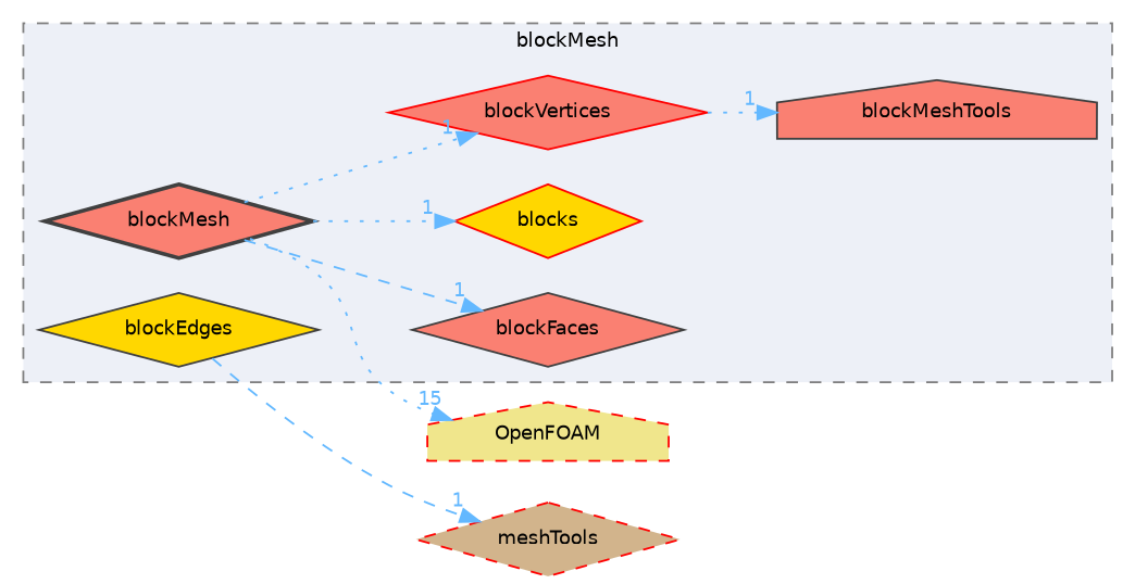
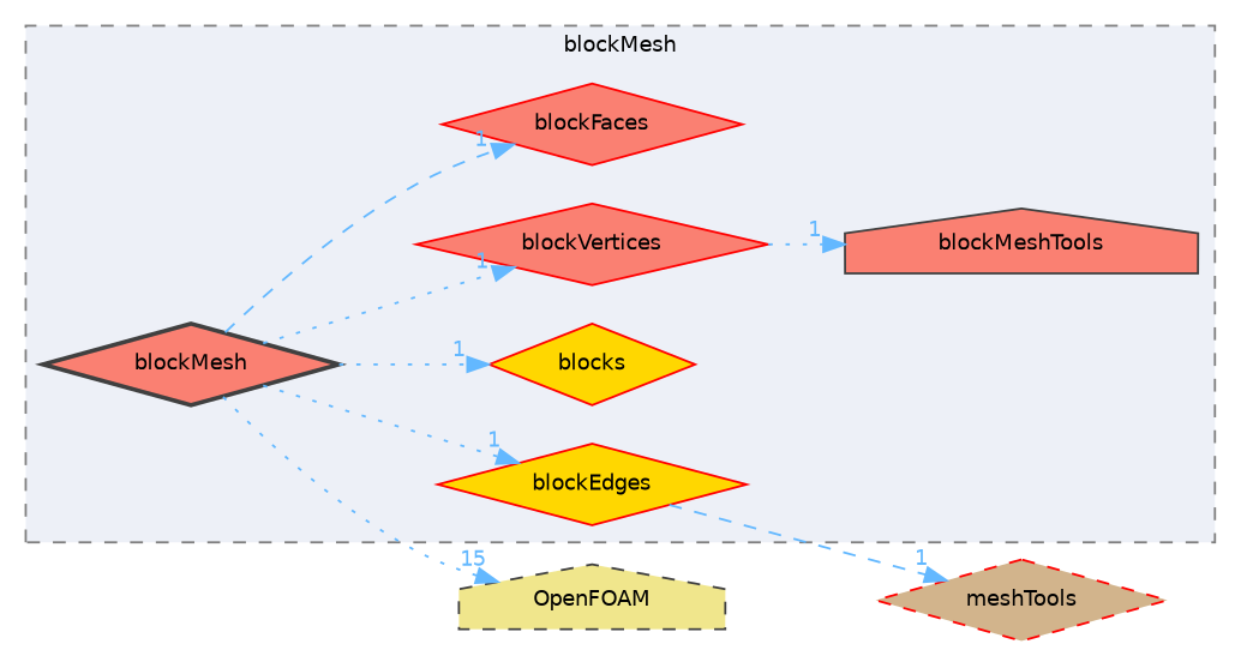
  digraph {
    compound=true
    rankdir=LR
    node [color=red fillcolor=salmon fontname=Helvetica fontsize=10 shape=diamond style=filled]
    edge [color=steelblue1 fontcolor=steelblue1 fontname=Helvetica fontsize=10 headlabel=1 labeldistance=1.5 labelfontname=Helvetica labelfontsize=10 style=dotted]
-   n1 [color=grey25 fillcolor=gold height=0.2 label=blockEdges width=0.4]
+   n1 [fillcolor=gold height=0.2 label=blockEdges width=0.4]
    n2 [fillcolor=gold height=0.2 label=blocks width=0.4]
    n3 [color=grey25 height=0.2 label=blockMeshTools shape=house width=0.4]
    n4 [height=0.2 label=blockVertices width=0.4]
-   n5 [color=grey25 height=0.2 label=blockFaces width=0.4]
+   n5 [height=0.2 label=blockFaces width=0.4]
    n6 [color=grey25 height=0.2 label=blockMesh style="filled,bold" width=0.4]
    n7 [fillcolor=tan height=0.2 label=meshTools style="filled,dashed" width=0.4]
-   n8 [fillcolor=khaki height=0.2 label=OpenFOAM shape=house style="filled,dashed" width=0.4]
+   n8 [color=grey25 fillcolor=khaki height=0.2 label=OpenFOAM shape=house style="filled,dashed" width=0.4]
    subgraph cluster_1 {
      bgcolor="#edf0f7"
      fontname=Helvetica
      fontsize=10
      label=blockMesh
      pencolor=grey50
      style="filled,dashed"
      n1
      n2
      n3
      n4
      n5
      n6
    }
    n1 -> n7 [style=dashed]
    n4 -> n3
+   n6 -> n1
    n6 -> n2
    n6 -> n4
    n6 -> n5 [style=dashed]
    n6 -> n8 [headlabel=15]
  }
